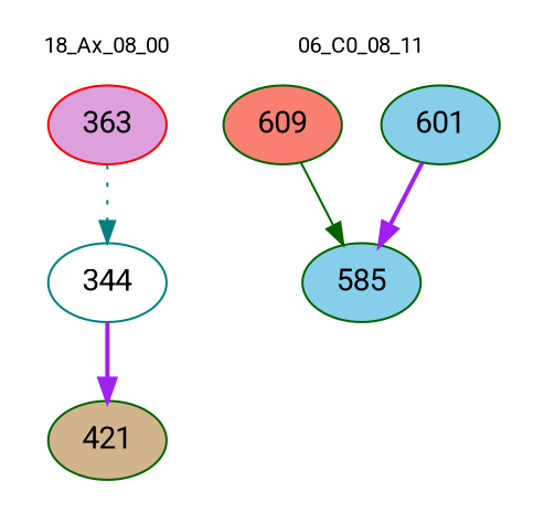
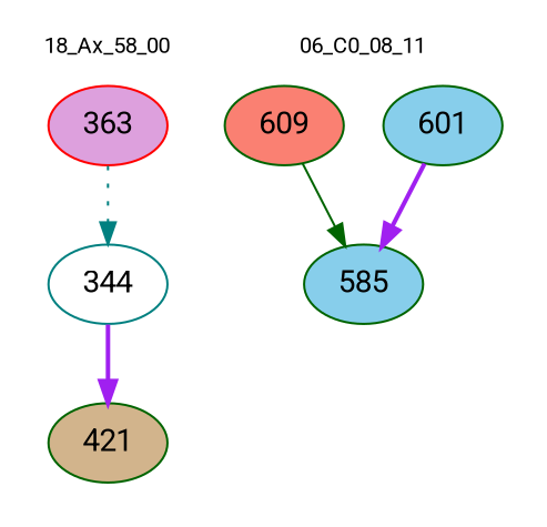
  digraph {
    fontname=Roboto
    node [color=darkgreen fillcolor=skyblue fontname=Roboto style=filled]
    edge [color=purple fontname=Roboto style=bold]
    n1 [color=red fillcolor=plum label=363]
    n2 [color=teal fillcolor=white label=344]
    n3 [fillcolor=tan label=421]
    n4 [label=601]
    n5 [label=585]
    n6 [fillcolor=salmon label=609]
    subgraph cluster_1 {
      color=white
      fontsize=10
-     label="18_Ax_08_00"
+     label="18_Ax_58_00"
      n1
      n2
      n3
    }
    subgraph cluster_2 {
      color=white
      fontsize=10
      label="06_C0_08_11"
      n4
      n5
      n6
    }
    n1 -> n2 [color=teal style=dotted]
    n2 -> n3
    n4 -> n5
    n6 -> n5 [color=darkgreen style=solid]
  }
